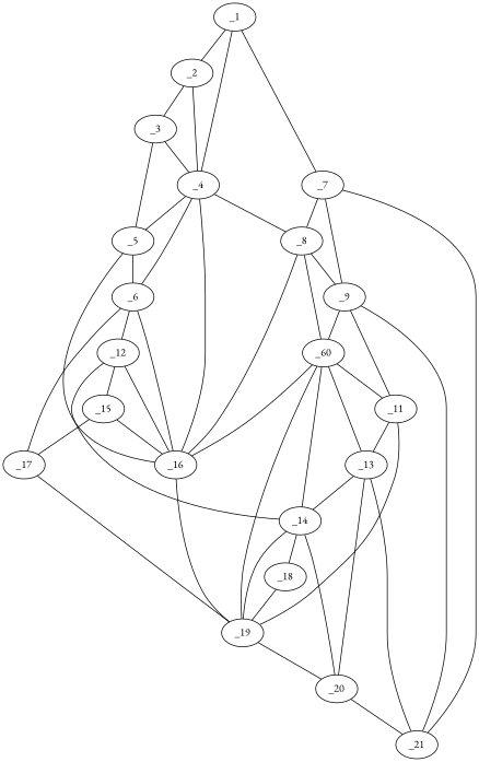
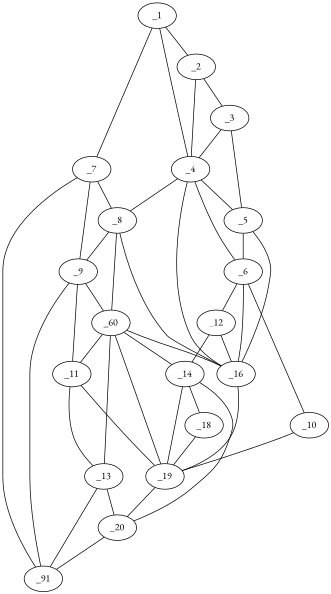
  graph {
    fontname="EB Garamond"
    node [fontname="EB Garamond" x=103 y=24]
    edge [fontname="EB Garamond" valence=2]
    _1 [x=27 y=52]
    _2 [x=39]
    _4 [x=55]
    _7 [x=75 y=103]
    _3 [x=55 y=9]
    _5 [x=60 y=17]
    _8 [x=76 y=79]
    _6 [x=74 y=8]
    _16 [x=101 y=39]
    _9 [x=79 y=88]
-   _21 [y=90]
+   _21 [y=90 label=_91]
    n12 [label=_60 x=82 y=78]
    _12 [x=91 y=10]
-   _17 [x=102 y=9]
+   _17 [x=102 y=9 label=_10]
    _19 [y=55]
    _11 [x=89 y=82]
    _13 [x=92 y=80]
    _14 [x=94 y=73]
-   _15 [x=100 y=17]
    _20 [y=74]
    _18 [x=102 y=68]
    _1 -- _2 [valence=1]
    _1 -- _4
    _1 -- _7 [valence=1]
    _2 -- _4 [valence=1]
    _2 -- _3
    _4 -- _5
    _4 -- _8 [valence=1]
    _4 -- _6 [valence=1]
    _4 -- _16
    _7 -- _8
    _7 -- _9
    _7 -- _21 [valence=1]
    _3 -- _4
    _3 -- _5
    _5 -- _6
    _5 -- _16
    _8 -- _16 [valence=1]
    _8 -- _9
    _8 -- n12
    _6 -- _16
    _6 -- _12
    _6 -- _17 [valence=1]
    _16 -- _19 [valence=1]
    _9 -- _21
    _9 -- n12
    _9 -- _11 [valence=1]
    n12 -- _16
    n12 -- _19
    n12 -- _11
    n12 -- _13 [valence=1]
    n12 -- _14
    _12 -- _16
    _12 -- _14 [valence=1]
-   _12 -- _15 [valence=1]
    _17 -- _19 [valence=1]
    _19 -- _20 [valence=1]
    _11 -- _19 [valence=1]
    _11 -- _13
    _13 -- _21
-   _13 -- _14
    _13 -- _20
    _14 -- _19
    _14 -- _20 [valence=1]
    _14 -- _18
-   _15 -- _16
-   _15 -- _17
    _20 -- _21 [valence=1]
    _18 -- _19 [valence=1]
  }
